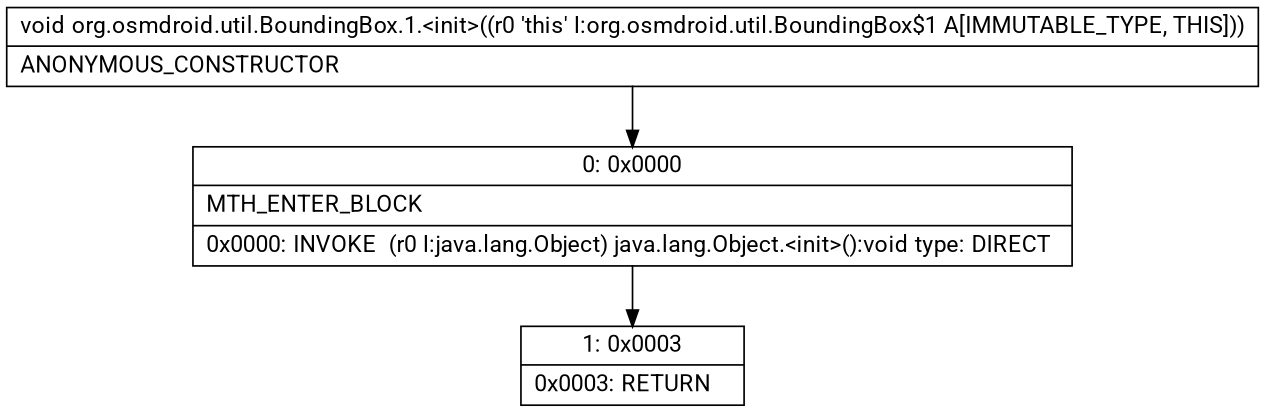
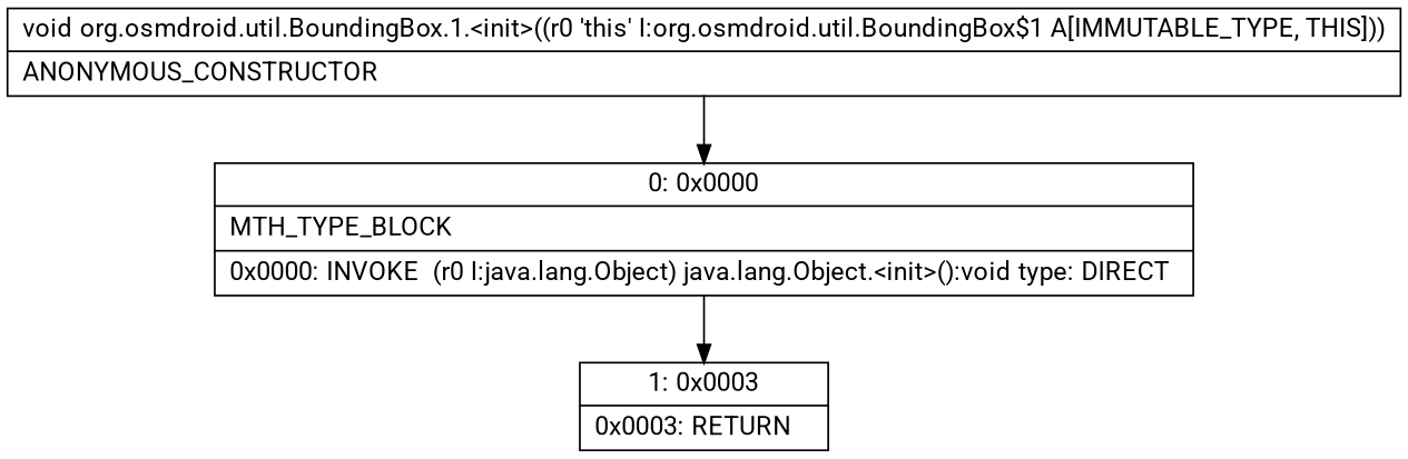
  digraph {
    fontname=Roboto
    node [shape=record fontname=Roboto]
    edge [fontname=Roboto]
-   n1 [label="{0\:\ 0x0000|MTH_ENTER_BLOCK\l|0x0000: INVOKE  (r0 I:java.lang.Object) java.lang.Object.\<init\>():void type: DIRECT \l}"]
+   n1 [label="{0\:\ 0x0000|MTH_TYPE_BLOCK\l|0x0000: INVOKE  (r0 I:java.lang.Object) java.lang.Object.\<init\>():void type: DIRECT \l}"]
    n2 [label="{1\:\ 0x0003|0x0003: RETURN   \l}"]
    n3 [label="{void org.osmdroid.util.BoundingBox.1.\<init\>((r0 'this' I:org.osmdroid.util.BoundingBox$1 A[IMMUTABLE_TYPE, THIS]))  | ANONYMOUS_CONSTRUCTOR\l}"]
    n1 -> n2
    n3 -> n1
  }
